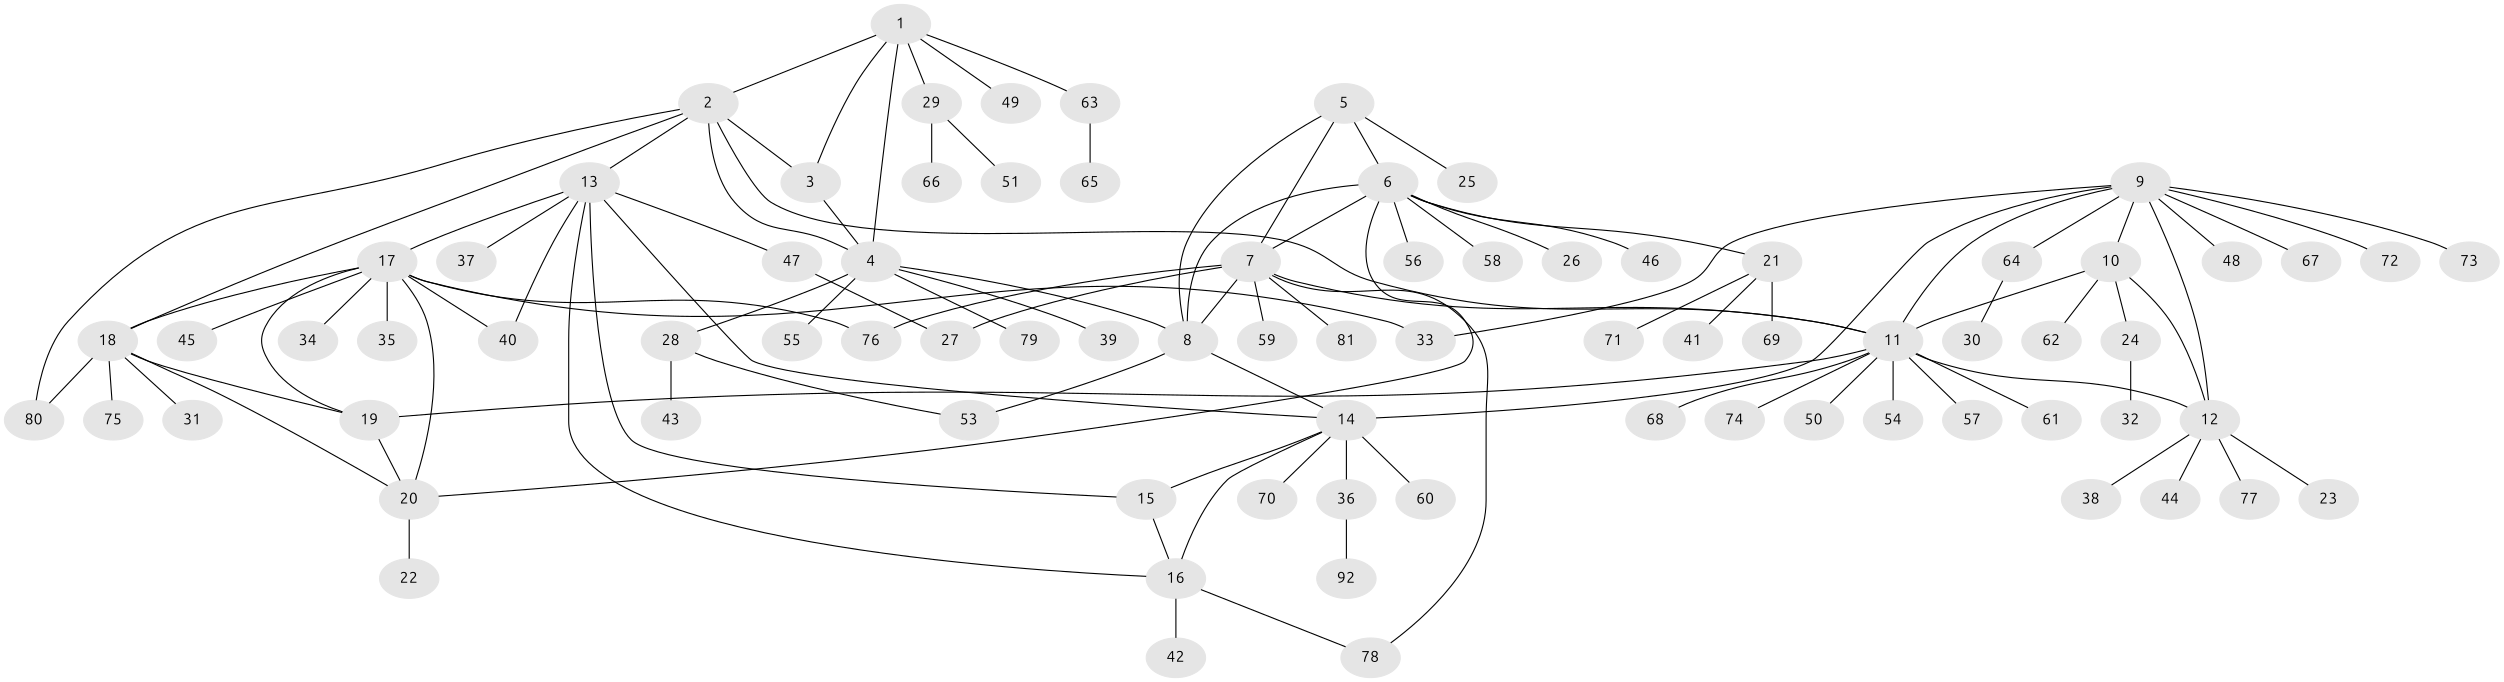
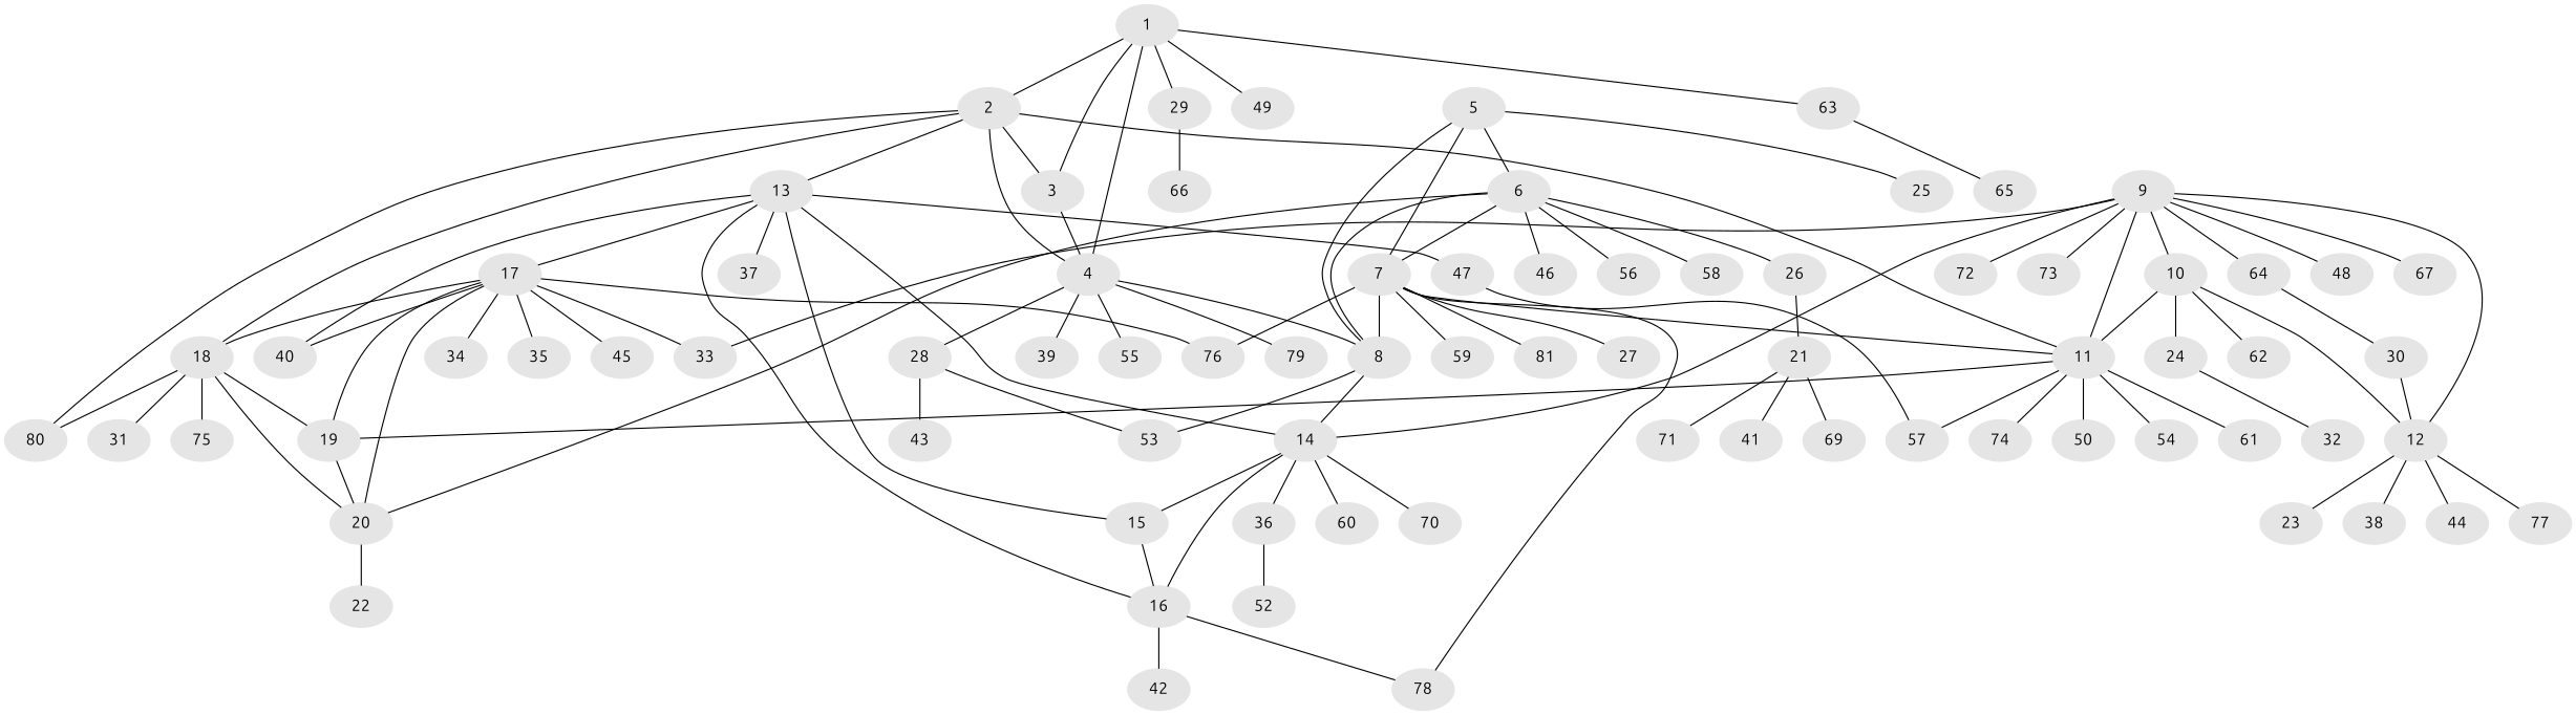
  graph {
    fontname=Ubuntu
    node [color=gray90 fontname=Ubuntu style=filled]
    edge [fontname=Ubuntu]
    1
    2
    3
    4
    29
    49
    63
    11
    13
    18
    80
    8
    28
    39
    55
    79
-   51
    66
    65
    12
    19
    50
    54
    57
    61
-   68
    74
    14
    15
    16
    17
    37
    40
    47
    20
    31
    75
    53
    43
    5
    6
    7
    25
    21
    26
    46
    56
    58
    27
    59
    76
    78
    81
    22
    41
    69
    71
    36
    60
    70
    9
    10
    33
    48
    64
    67
    72
    73
    24
    62
    23
    38
    44
    77
    30
    32
    42
    34
    35
    45
-   52 [label=92]
+   52
    1 -- 2
    1 -- 3
    1 -- 4
    1 -- 29
    1 -- 49
    1 -- 63
    2 -- 3
    2 -- 4
    2 -- 11
    2 -- 13
    2 -- 18
    2 -- 80
    3 -- 4
    4 -- 8
    4 -- 28
    4 -- 39
    4 -- 55
    4 -- 79
-   29 -- 51
    29 -- 66
    63 -- 65
-   11 -- 12
+   30 -- 12
    11 -- 19
    11 -- 50
    11 -- 54
    11 -- 57
    11 -- 61
-   11 -- 68
    11 -- 74
    13 -- 14
    13 -- 15
    13 -- 16
    13 -- 17
    13 -- 37
    13 -- 40
    13 -- 47
    18 -- 80
    18 -- 19
    18 -- 20
    18 -- 31
    18 -- 75
    8 -- 14
    8 -- 53
    28 -- 53
    28 -- 43
    12 -- 23
    12 -- 38
    12 -- 44
    12 -- 77
    19 -- 20
    14 -- 15
    14 -- 16
    14 -- 36
    14 -- 60
    14 -- 70
    15 -- 16
    16 -- 78
    16 -- 42
    17 -- 18
    17 -- 19
    17 -- 40
    17 -- 20
    17 -- 76
    17 -- 33
    17 -- 34
    17 -- 35
    17 -- 45
-   47 -- 27
+   47 -- 57
    20 -- 22
    5 -- 8
    5 -- 6
    5 -- 7
    5 -- 25
    6 -- 8
    6 -- 20
    6 -- 7
-   6 -- 21
+   26 -- 21
    6 -- 26
    6 -- 46
    6 -- 56
    6 -- 58
    7 -- 11
    7 -- 8
    7 -- 27
    7 -- 59
    7 -- 76
    7 -- 78
    7 -- 81
    21 -- 41
    21 -- 69
    21 -- 71
    36 -- 52
    9 -- 11
    9 -- 12
    9 -- 14
    9 -- 10
    9 -- 33
    9 -- 48
    9 -- 64
    9 -- 67
    9 -- 72
    9 -- 73
    10 -- 11
    10 -- 12
    10 -- 24
    10 -- 62
    64 -- 30
    24 -- 32
  }
